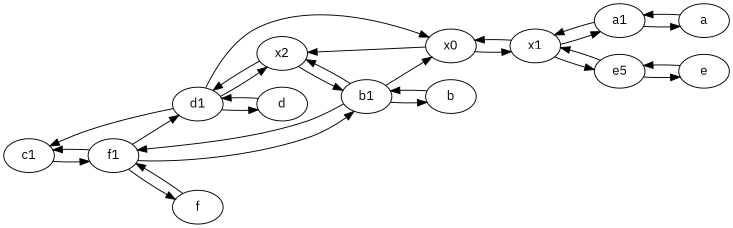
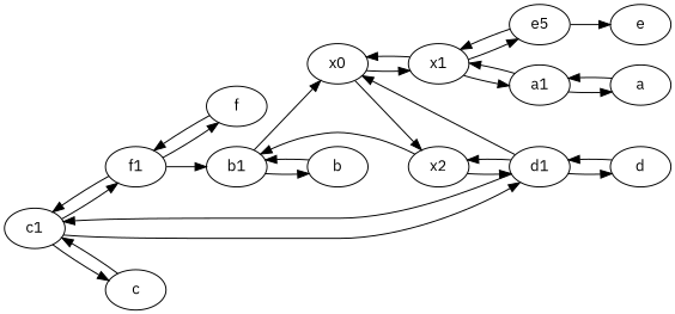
  digraph {
    fontname="IBM Plex Sans"
    rankdir=LR
    node [fontname="IBM Plex Sans"]
    edge [fontname="IBM Plex Sans"]
    c1
    f1
    d1
+   c
    b1
    f
    x2
    x0
    d
    b
    x1
    a
    a1
    n14 [label=e5]
    e
    c1 -> f1
-   f1 -> d1
+   c1 -> d1
+   c1 -> c
    f1 -> c1
    f1 -> b1
    f1 -> f
    d1 -> c1
    d1 -> x2
    d1 -> x0
    d1 -> d
-   b1 -> f1
-   b1 -> x2
+   c -> c1
    b1 -> x0
    b1 -> b
    f -> f1
    x2 -> d1
    x2 -> b1
    x0 -> x2
    x0 -> x1
    d -> d1
    b -> b1
    x1 -> x0
    x1 -> a1
    x1 -> n14
    a -> a1
    a1 -> x1
    a1 -> a
    n14 -> x1
    n14 -> e
-   e -> n14
  }
